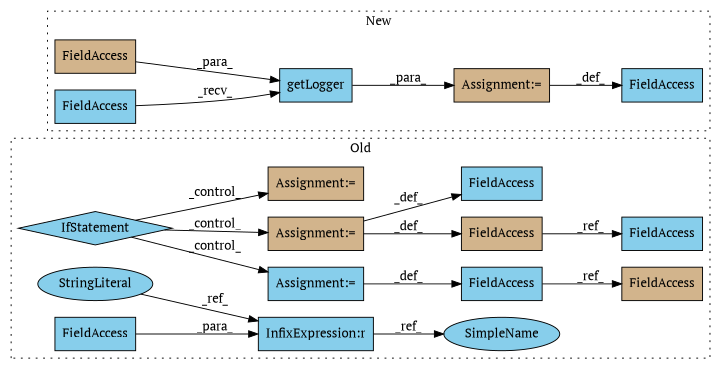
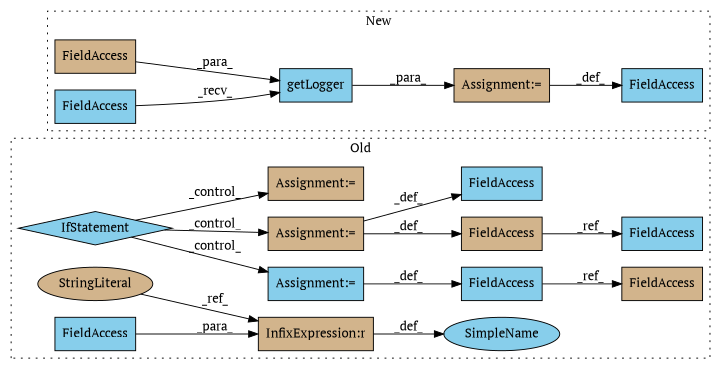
  digraph {
    fontname="PT Serif"
    rankdir=LR
    node [a=22 fillcolor=skyblue fontname="PT Serif" l=1 shape=box style=filled]
    edge [fontname="PT Serif"]
    n1 [a=25 l="4,2" label=IfStatement s="1436,1462" shape=diamond]
-   n2 [a=27 l=4 label="InfixExpression:r" s=1448]
-   n3 [a=45 l=10 label=StringLiteral s=1452 shape=ellipse]
+   n2 [a=27 fillcolor=tan l=4 label="InfixExpression:r" s=1448]
+   n3 [a=45 fillcolor=tan l=10 label=StringLiteral s=1452 shape=ellipse]
    n4 [l=8 label=FieldAccess s=1440]
    n5 [a=7 label="Assignment:=" s=1869]
    n6 [a=42 label=SimpleName shape=ellipse l=""]
    n7 [l=4 label=FieldAccess s=1865]
    n8 [fillcolor=tan l=4 label=FieldAccess s=2084]
    n9 [a=7 fillcolor=tan label="Assignment:=" s=1897]
    n10 [fillcolor=tan l=10 label=FieldAccess s=1887]
    n11 [l=10 label=FieldAccess s=1975]
    n12 [a=7 fillcolor=tan label="Assignment:=" s=2103]
    n13 [l=2 label=FieldAccess s=1951]
    n14 [a=32 l="10,1" label=getLogger s="347,365"]
    n15 [a=7 fillcolor=tan label="Assignment:=" s=338]
    n16 [l=6 label=FieldAccess s=332]
    n17 [fillcolor=tan l=8 label=FieldAccess s=357]
    n18 [l=7 label=FieldAccess s=339]
    subgraph cluster_1 {
      label=Old
      style=dotted
      n1
      n2
      n3
      n4
      n5
      n6
      n7
      n8
      n9
      n10
      n11
      n12
      n13
    }
    subgraph cluster_2 {
      label=New
      style=dotted
      n14
      n15
      n16
      n17
      n18
    }
    n1 -> n5 [label=_control_]
    n1 -> n9 [label=_control_]
    n1 -> n12 [label=_control_]
-   n2 -> n6 [label=_ref_]
+   n2 -> n6 [label=_def_]
    n3 -> n2 [label=_ref_]
    n4 -> n2 [label=_para_]
    n5 -> n7 [label=_def_]
    n7 -> n8 [label=_ref_]
    n9 -> n10 [label=_def_]
    n9 -> n13 [label=_def_]
    n10 -> n11 [label=_ref_]
    n14 -> n15 [label=_para_]
    n15 -> n16 [label=_def_]
    n17 -> n14 [label=_para_]
    n18 -> n14 [label=_recv_]
  }
